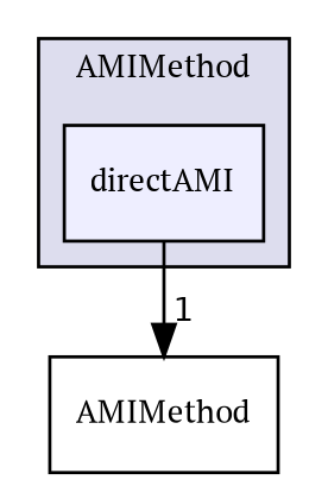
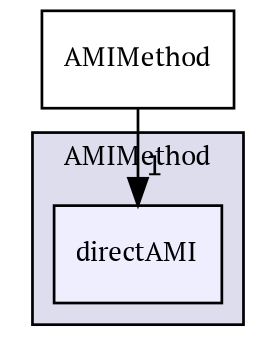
  digraph {
    compound=true
    fontname="PT Serif"
    node [fontname="PT Serif" fontsize=10 shape=box]
    n1 [fillcolor="#eeeeff" label=directAMI pencolor=black style=filled]
    n2 [label=AMIMethod]
    subgraph cluster_1 {
      bgcolor="#ddddee"
      fontsize=10
      label=AMIMethod
      pencolor=black
      n1
    }
-   n1 -> n2 [headlabel=1 labeldistance=1.5 labelfontname=Helvetica labelfontsize=10 fontname="PT Serif"]
+   n2 -> n1 [headlabel=1 labeldistance=1.5 labelfontname=Helvetica labelfontsize=10 fontname="PT Serif"]
  }
